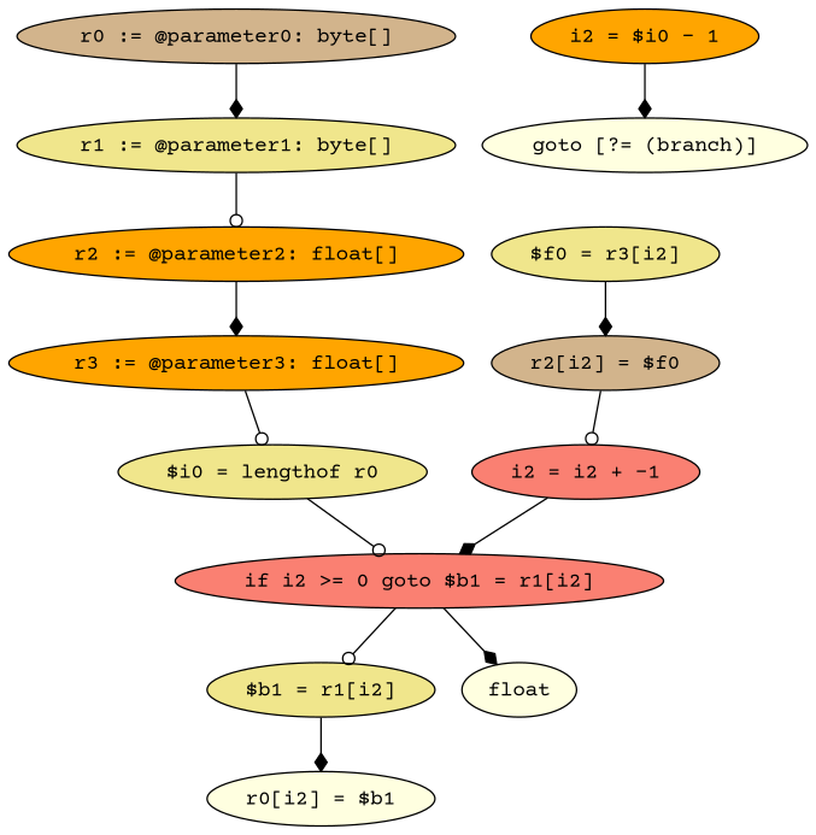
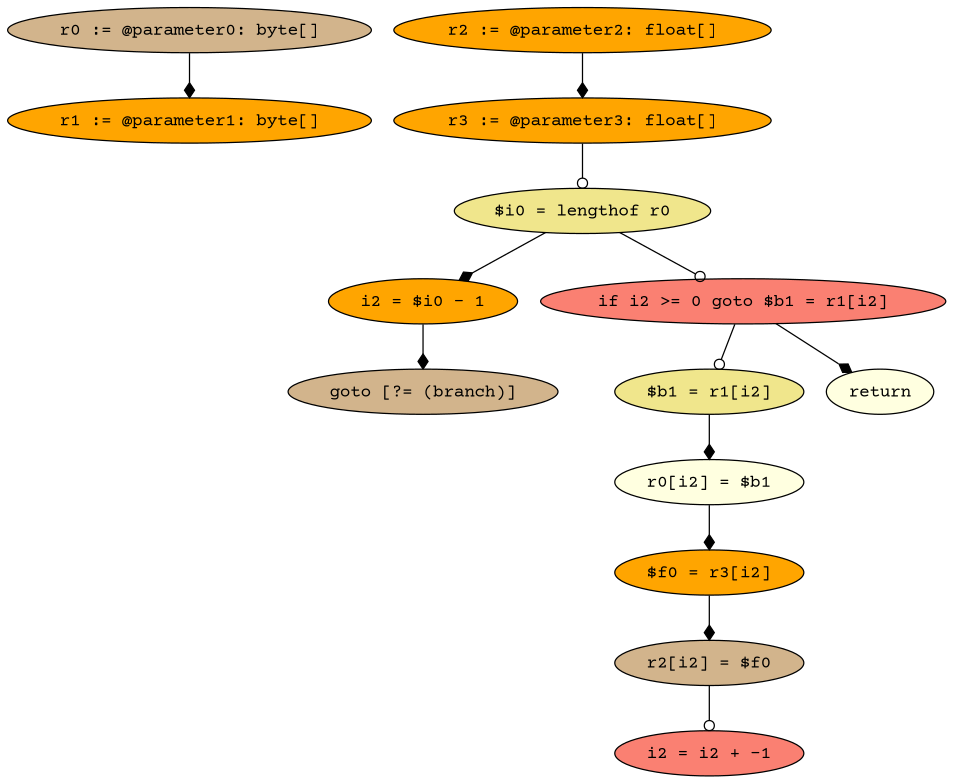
  digraph {
    fontname="Courier Prime"
    node [fillcolor=khaki fontname="Courier Prime" style=filled]
    edge [arrowhead=diamond fontname="Courier Prime"]
    "r0 := @parameter0: byte[]" [fillcolor=tan]
-   "r1 := @parameter1: byte[]"
+   "r1 := @parameter1: byte[]" [fillcolor=orange]
    "r2 := @parameter2: float[]" [fillcolor=orange]
    "r3 := @parameter3: float[]" [fillcolor=orange]
    "$i0 = lengthof r0"
    "i2 = $i0 - 1" [fillcolor=orange]
    "if i2 >= 0 goto $b1 = r1[i2]" [fillcolor=salmon]
-   "goto [?= (branch)]" [fillcolor=lightyellow]
+   "goto [?= (branch)]" [fillcolor=tan]
    "$b1 = r1[i2]"
-   return [fillcolor=lightyellow label=float]
+   return [fillcolor=lightyellow]
    "r0[i2] = $b1" [fillcolor=lightyellow]
-   "$f0 = r3[i2]"
+   "$f0 = r3[i2]" [fillcolor=orange]
    "r2[i2] = $f0" [fillcolor=tan]
    "i2 = i2 + -1" [fillcolor=salmon]
    "r0 := @parameter0: byte[]" -> "r1 := @parameter1: byte[]"
-   "r1 := @parameter1: byte[]" -> "r2 := @parameter2: float[]" [arrowhead=odot]
    "r2 := @parameter2: float[]" -> "r3 := @parameter3: float[]"
    "r3 := @parameter3: float[]" -> "$i0 = lengthof r0" [arrowhead=odot]
+   "$i0 = lengthof r0" -> "i2 = $i0 - 1"
    "$i0 = lengthof r0" -> "if i2 >= 0 goto $b1 = r1[i2]" [arrowhead=odot]
    "i2 = $i0 - 1" -> "goto [?= (branch)]"
    "if i2 >= 0 goto $b1 = r1[i2]" -> "$b1 = r1[i2]" [arrowhead=odot]
    "if i2 >= 0 goto $b1 = r1[i2]" -> return
    "$b1 = r1[i2]" -> "r0[i2] = $b1"
+   "r0[i2] = $b1" -> "$f0 = r3[i2]"
    "$f0 = r3[i2]" -> "r2[i2] = $f0"
    "r2[i2] = $f0" -> "i2 = i2 + -1" [arrowhead=odot]
-   "i2 = i2 + -1" -> "if i2 >= 0 goto $b1 = r1[i2]"
  }
